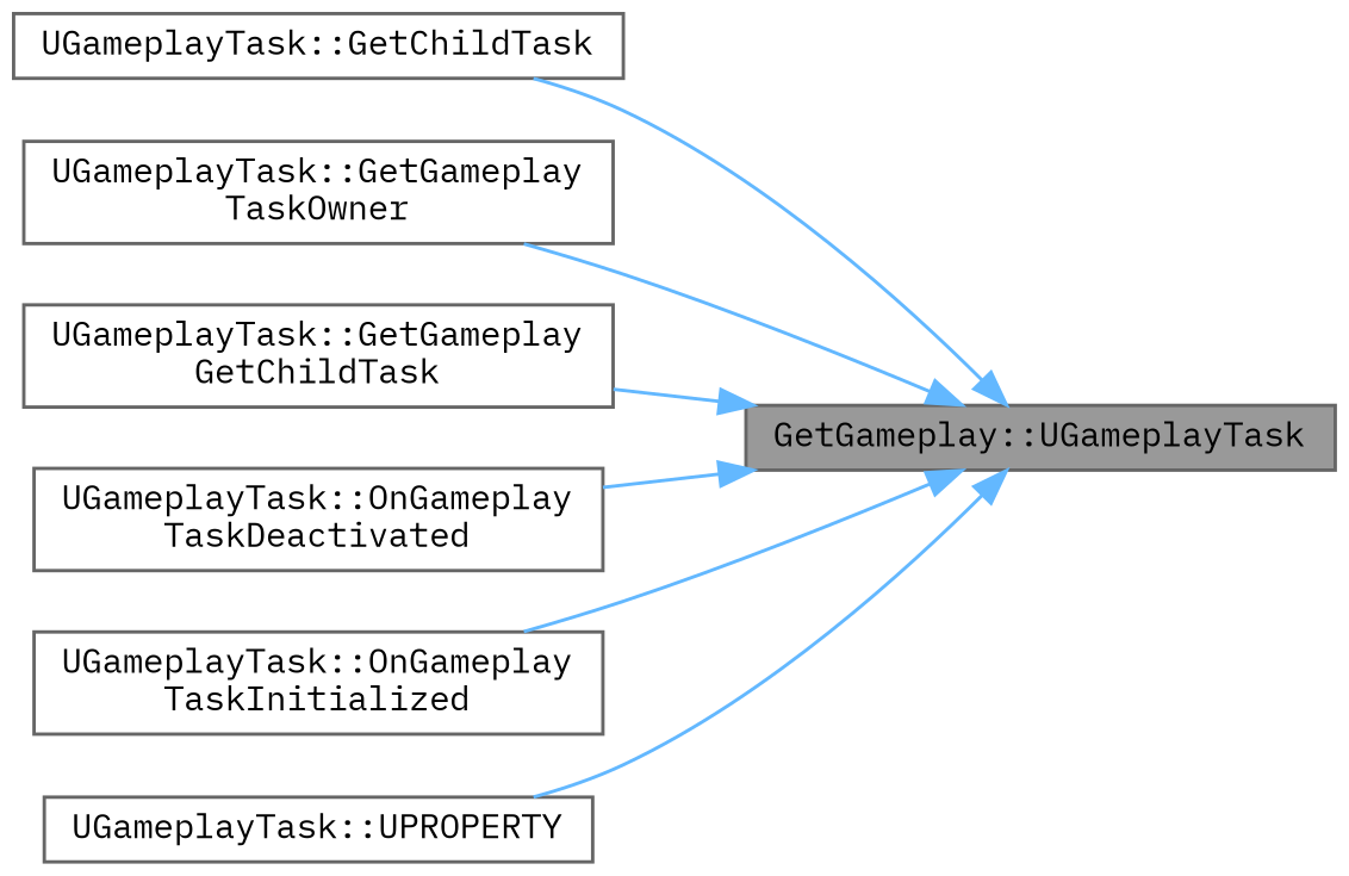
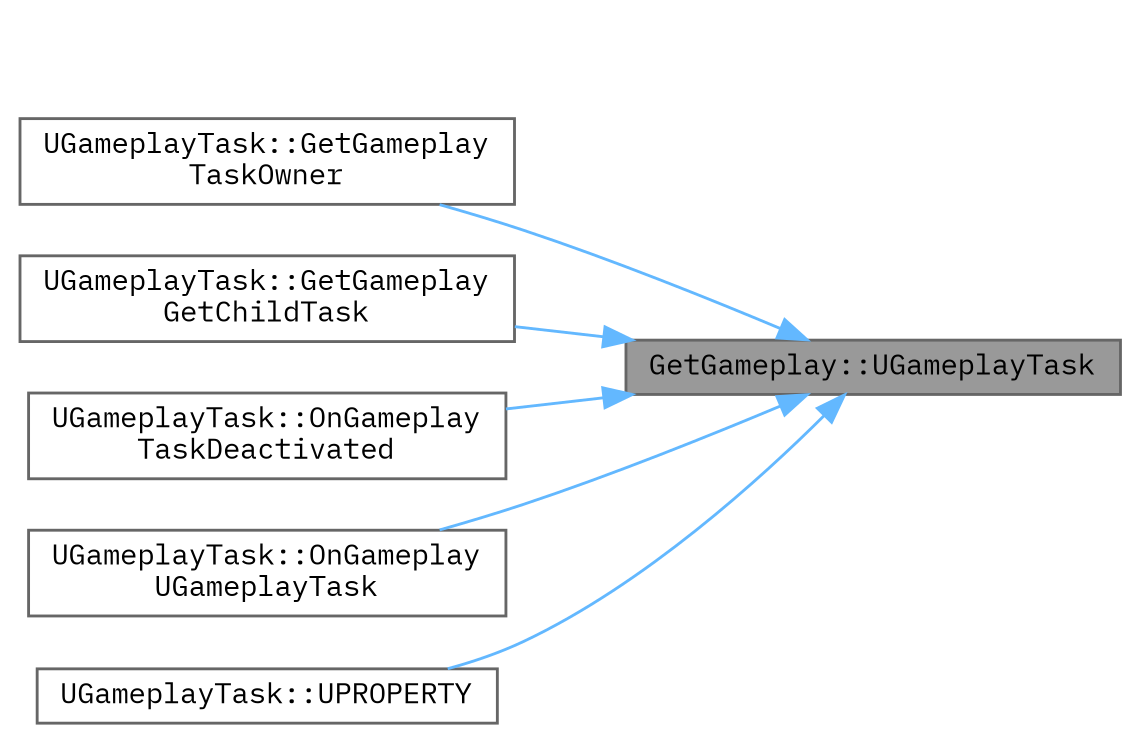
  digraph {
    fontname="IBM Plex Mono"
    rankdir=RL
    node [color=grey40 fillcolor=white fontname="IBM Plex Mono" fontsize=10 shape=box style=filled]
    edge [color=steelblue1 dir=back fontname="IBM Plex Mono" fontsize=10 labelfontname=Helvetica labelfontsize=10 style=solid]
    n1 [color=gray40 fillcolor=grey60 fontcolor=black height=0.2 label="GetGameplay::UGameplayTask" width=0.4]
-   n2 [height=0.2 label="UGameplayTask::GetChildTask" width=0.4]
    n3 [height=0.2 label="UGameplayTask::GetGameplay\lTaskOwner" width=0.4]
    n4 [height=0.2 label="UGameplayTask::GetGameplay\lGetChildTask" width=0.4]
    n5 [height=0.2 label="UGameplayTask::OnGameplay\lTaskDeactivated" width=0.4]
-   n6 [height=0.2 label="UGameplayTask::OnGameplay\lTaskInitialized" width=0.4]
+   n6 [height=0.2 label="UGameplayTask::OnGameplay\lUGameplayTask" width=0.4]
    n7 [height=0.2 label="UGameplayTask::UPROPERTY" width=0.4]
-   n1 -> n2
    n1 -> n3
    n1 -> n4
    n1 -> n5
    n1 -> n6
    n1 -> n7
  }
